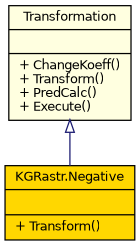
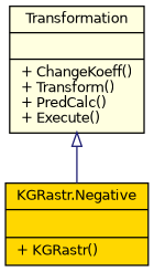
  digraph {
    node [color=black fontname=Helvetica fontsize=10 shape=record style=filled]
-   n1 [fillcolor=gold fontcolor=black height=0.2 label="{KGRastr.Negative\n||+ Transform()\l}" width=0.4]
+   n1 [fillcolor=gold fontcolor=black height=0.2 label="{KGRastr.Negative\n||+ KGRastr()\l}" width=0.4]
    n2 [fillcolor=lightyellow height=0.2 label="{Transformation\n||+ ChangeKoeff()\l+ Transform()\l+ PredCalc()\l+ Execute()\l}" width=0.4]
    n2 -> n1 [arrowtail=onormal color=midnightblue dir=back fontname=Helvetica fontsize=10 labelfontname=Helvetica labelfontsize=10 style=solid]
  }
